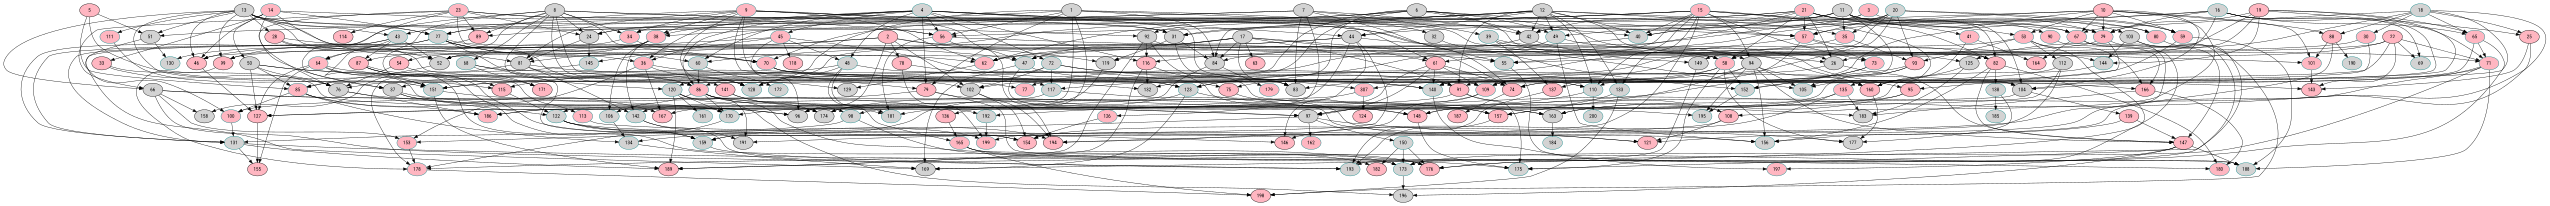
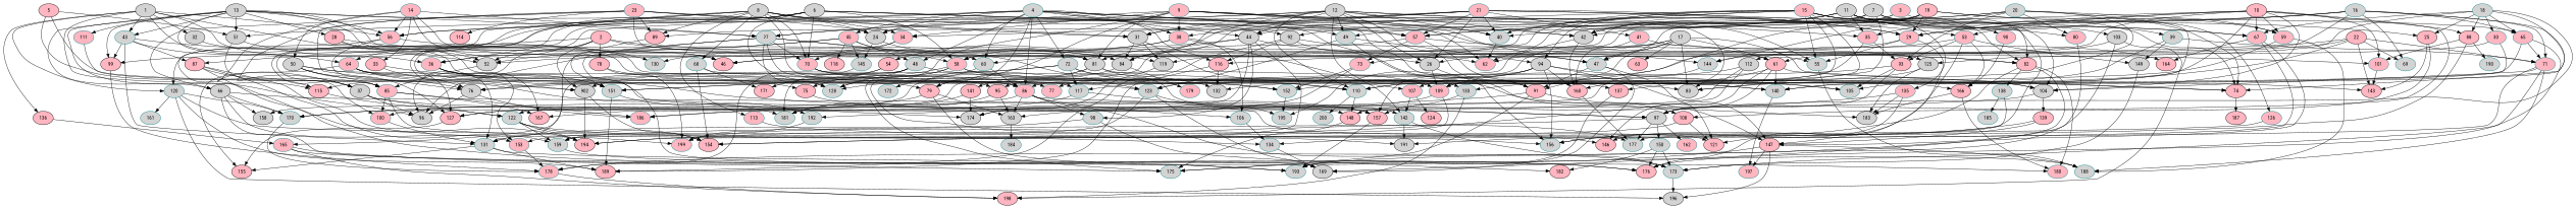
  digraph {
    fontname="Roboto Condensed"
    node [alpha=0.05 color=teal fillcolor=lightpink fontname="Roboto Condensed" style=filled]
    edge [fontname="Roboto Condensed"]
    1 [alpha=0.19 color=black fillcolor=lightgrey]
    32 [alpha=0.11 color=black fillcolor=lightgrey]
    43 [alpha=0.01 fillcolor=lightgrey]
    56 [alpha=0.03]
    79 [alpha=0.18 color=black]
    84 [alpha=0.08 color=black fillcolor=lightgrey]
    96 [alpha=0.03 color=black fillcolor=lightgrey]
    105 [alpha=0.18 fillcolor=lightgrey]
    120 [alpha=0.07 fillcolor=lightgrey]
    136 [alpha=0.09 color=black]
    152 [alpha=0.01 fillcolor=lightgrey]
    52 [alpha=0.17 color=black fillcolor=lightgrey]
    87 [alpha=0.03 color=black]
    64 [alpha=0.12]
    131 [alpha=0.01 fillcolor=lightgrey]
    99 [alpha=0.14 color=black]
    101 [alpha=0.19]
    181 [alpha=0.15 fillcolor=lightgrey]
    194 [alpha=0.19 color=black]
    100 [alpha=0.17]
    188 [alpha=0.01 fillcolor=lightgrey]
    163 [alpha=0.04 color=black fillcolor=lightgrey]
    127 [color=black]
    179 [alpha=0.16]
    170 [alpha=0.03 fillcolor=lightgrey]
    191 [alpha=0.06 color=black fillcolor=lightgrey]
    189 [alpha=0.19 color=black]
    161 [alpha=0.11 fillcolor=lightgrey]
    196 [color=black fillcolor=lightgrey]
    165 [alpha=0.15]
    195 [alpha=0.14 fillcolor=lightgrey]
    85 [alpha=0.01]
    199 [alpha=0.01]
    115 [alpha=0.12 color=black]
    159 [alpha=0.02 fillcolor=lightgrey]
    176 [alpha=0.10 color=black]
    174 [alpha=0.14 color=black fillcolor=lightgrey]
    151 [alpha=0.06 fillcolor=lightgrey]
    140 [alpha=0.01 fillcolor=lightgrey]
    155 [alpha=0.06 color=black]
    180 [alpha=0.08]
    178
    143 [alpha=0.03 color=black]
    184 [alpha=0.08 fillcolor=lightgrey]
    175 [fillcolor=lightgrey]
    198 [alpha=0.08 color=black]
    2 [alpha=0.00 color=black]
    78 [alpha=0.08 color=black]
    82 [alpha=0.19 color=black]
-   102 [alpha=0.15 color=black fillcolor=lightgrey]
+   102 [alpha=0.15 color=black fillcolor=lightgrey label=902]
    119 [alpha=0.14 color=black fillcolor=lightgrey]
    132 [alpha=0.10 color=black fillcolor=lightgrey]
    147 [alpha=0.07 color=black]
    156 [fillcolor=lightgrey]
    138 [alpha=0.12 fillcolor=lightgrey]
    154 [alpha=0.18 color=black]
    167 [alpha=0.07 color=black]
    134 [alpha=0.11 fillcolor=lightgrey]
    186 [alpha=0.20]
    197 [alpha=0.03]
-   177 [alpha=0.15 color=black fillcolor=lightgrey]
+   177 [alpha=0.15 fillcolor=lightgrey]
    185 [alpha=0.15 fillcolor=lightgrey]
    122 [alpha=0.02 fillcolor=lightgrey]
    193 [alpha=0.18 fillcolor=lightgrey]
    3 [alpha=0.16]
    42 [alpha=0.06 color=black fillcolor=lightgrey]
    47 [fillcolor=lightgrey]
    59 [alpha=0.14]
    76 [alpha=0.13 color=black fillcolor=lightgrey]
    160 [alpha=0.14 color=black]
    91 [alpha=0.06 color=black]
    169 [alpha=0.06 color=black fillcolor=lightgrey]
    121 [alpha=0.10 color=black]
    108 [alpha=0.19 color=black]
    4 [alpha=0.06 fillcolor=lightgrey]
    24 [alpha=0.18 color=black fillcolor=lightgrey]
    36 [alpha=0.01]
    38 [alpha=0.06]
    44 [alpha=0.16 color=black fillcolor=lightgrey]
    45 [alpha=0.09]
    48 [alpha=0.02 fillcolor=lightgrey]
    57 [alpha=0.01]
    60 [alpha=0.07 fillcolor=lightgrey]
    61 [alpha=0.04 color=black]
    72 [alpha=0.20 fillcolor=lightgrey]
    86 [alpha=0.11]
    104 [alpha=0.10 color=black fillcolor=lightgrey]
    116 [alpha=0.15 color=black]
    81 [alpha=0.16 color=black fillcolor=lightgrey]
    145 [alpha=0.19 fillcolor=lightgrey]
    128 [alpha=0.01 fillcolor=lightgrey]
    75 [alpha=0.17 color=black]
    153 [alpha=0.00]
    54 [alpha=0.17 color=black]
    106 [alpha=0.02 fillcolor=lightgrey]
    130 [alpha=0.15 fillcolor=lightgrey]
    142 [alpha=0.18 fillcolor=lightgrey]
    46 [alpha=0.13 color=black]
    144 [alpha=0.15 fillcolor=lightgrey]
    98 [alpha=0.10 fillcolor=lightgrey]
    123 [alpha=0.14 fillcolor=lightgrey]
    118 [alpha=0.11 color=black]
    83 [alpha=0.19 color=black fillcolor=lightgrey]
    73 [alpha=0.17]
    172 [alpha=0.04 fillcolor=lightgrey]
    74 [alpha=0.08 color=black]
    109 [alpha=0.16]
    97 [alpha=0.16 color=black fillcolor=lightgrey]
    146 [alpha=0.10 color=black]
    117 [alpha=0.09 fillcolor=lightgrey]
    110 [alpha=0.07 fillcolor=lightgrey]
-   107 [alpha=0.02 label=307]
+   107 [alpha=0.02]
    173 [alpha=0.11 fillcolor=lightgrey]
    139 [alpha=0.20 color=black]
    148 [alpha=0.20 color=black]
    158 [alpha=0.10 color=black fillcolor=lightgrey]
    141 [alpha=0.12 color=black]
    157 [alpha=0.14 color=black]
    171 [alpha=0.17 color=black]
    182 [alpha=0.11 color=black]
    192 [alpha=0.19 fillcolor=lightgrey]
    187 [alpha=0.03 color=black]
    150 [alpha=0.17 fillcolor=lightgrey]
    162 [alpha=0.13]
    200 [alpha=0.08 fillcolor=lightgrey]
    124 [alpha=0.09 color=black]
    5 [alpha=0.06 color=black]
    51 [alpha=0.20 color=black fillcolor=lightgrey]
    6 [alpha=0.19 color=black fillcolor=lightgrey]
    37 [alpha=0.09 color=black fillcolor=lightgrey]
    49 [alpha=0.15 fillcolor=lightgrey]
    58 [alpha=0.10]
    70 [alpha=0.01]
    95 [alpha=0.15 color=black]
    94 [alpha=0.06 color=black fillcolor=lightgrey]
    137 [alpha=0.03 color=black]
    166 [alpha=0.00 color=black]
    183 [alpha=0.04 color=black fillcolor=lightgrey]
    7 [alpha=0.17 color=black fillcolor=lightgrey]
    34 [alpha=0.07]
    39 [alpha=0.08 fillcolor=lightgrey]
    89 [alpha=0.14 color=black]
    126
    71 [alpha=0.00]
    149 [alpha=0.02 color=black fillcolor=lightgrey]
    8 [alpha=0.13 color=black fillcolor=lightgrey]
    26 [alpha=0.15 color=black fillcolor=lightgrey]
    31 [alpha=0.11 color=black fillcolor=lightgrey]
    68 [alpha=0.13 fillcolor=lightgrey]
    113 [alpha=0.16]
-   129 [alpha=0.19 color=black fillcolor=lightgrey]
    9 [alpha=0.20]
    27 [alpha=0.08 fillcolor=lightgrey]
    40 [alpha=0.10 fillcolor=lightgrey]
    55 [alpha=0.15 fillcolor=lightgrey]
    62 [alpha=0.14]
    10 [alpha=0.09 color=black]
    29 [alpha=0.10]
    53 [alpha=0.01]
    67
    88 [color=black]
    93 [alpha=0.09 color=black]
    112 [alpha=0.02 color=black fillcolor=lightgrey]
    164 [alpha=0.11 color=black]
    190 [alpha=0.04 fillcolor=lightgrey]
    11 [color=black fillcolor=lightgrey]
    35
    90 [alpha=0.03]
    92 [alpha=0.11 color=black fillcolor=lightgrey]
    103 [alpha=0.14 color=black fillcolor=lightgrey]
    77 [alpha=0.08]
    125 [color=black fillcolor=lightgrey]
    12 [alpha=0.08 color=black fillcolor=lightgrey]
    133 [alpha=0.19 fillcolor=lightgrey]
    13 [alpha=0.12 color=black fillcolor=lightgrey]
    28 [alpha=0.14 color=black]
    66 [alpha=0.03 color=black fillcolor=lightgrey]
    111 [alpha=0.03]
    14 [alpha=0.06]
    33 [alpha=0.13 color=black]
    50 [alpha=0.07 color=black fillcolor=lightgrey]
    15 [alpha=0.04]
    135 [alpha=0.16]
    16 [alpha=0.08 fillcolor=lightgrey]
    65 [alpha=0.00]
    69 [fillcolor=lightgrey]
    17 [alpha=0.09 color=black fillcolor=lightgrey]
    63 [alpha=0.13 color=black]
    18 [alpha=0.08 fillcolor=lightgrey]
    25 [alpha=0.20 color=black]
    30 [alpha=0.04]
    19 [color=black]
    20 [alpha=0.17 fillcolor=lightgrey]
    80 [alpha=0.18]
    21 [alpha=0.07]
    41 [alpha=0.02]
    22 [alpha=0.06 color=black]
    23 [alpha=0.06]
    114 [alpha=0.12 color=black]
    1 -> 32
    1 -> 43
    1 -> 56
    1 -> 79
    1 -> 84
    1 -> 96
    1 -> 105
    1 -> 120
    1 -> 136
    32 -> 152
    43 -> 52
    43 -> 87
    43 -> 64
    43 -> 131
    43 -> 99
    56 -> 101
    56 -> 181
    56 -> 194
    79 -> 100
    79 -> 188
    79 -> 163
    84 -> 127
    84 -> 179
    120 -> 170
    120 -> 191
    120 -> 189
    120 -> 161
    120 -> 196
    136 -> 165
    152 -> 195
    52 -> 85
    87 -> 199
    87 -> 115
    87 -> 159
    87 -> 176
    64 -> 127
    64 -> 174
    64 -> 151
    64 -> 140
    64 -> 155
    131 -> 189
    131 -> 155
    131 -> 180
    99 -> 178
    101 -> 143
    100 -> 131
    163 -> 184
    127 -> 155
    170 -> 178
    165 -> 176
    165 -> 175
    165 -> 198
    85 -> 100
    85 -> 167
    85 -> 134
    85 -> 186
    115 -> 122
    159 -> 193
    151 -> 189
    151 -> 192
    140 -> 197
    178 -> 198
    2 -> 96
    2 -> 52
    2 -> 87
    2 -> 78
    2 -> 82
    2 -> 102
    2 -> 119
    78 -> 199
    78 -> 132
    82 -> 180
    82 -> 147
    82 -> 156
    82 -> 138
    102 -> 194
    102 -> 154
    119 -> 174
    147 -> 188
    147 -> 196
    147 -> 175
    147 -> 197
    138 -> 177
    138 -> 185
    134 -> 169
    122 -> 194
    122 -> 159
    122 -> 154
    122 -> 146
    3 -> 42
    3 -> 47
    3 -> 59
    42 -> 76
    42 -> 160
    47 -> 91
    47 -> 169
    47 -> 121
    59 -> 188
    59 -> 132
    76 -> 96
    76 -> 186
    160 -> 177
    91 -> 170
    91 -> 175
    91 -> 108
    108 -> 199
    108 -> 121
    4 -> 56
    4 -> 79
    4 -> 24
    4 -> 36
    4 -> 38
    4 -> 44
    4 -> 45
    4 -> 48
    4 -> 57
    4 -> 60
    4 -> 61
    4 -> 72
    4 -> 86
    4 -> 104
    4 -> 116
    24 -> 81
    24 -> 145
    36 -> 167
    36 -> 128
    36 -> 75
    36 -> 153
    38 -> 54
    38 -> 106
    38 -> 130
    38 -> 142
    44 -> 159
    44 -> 122
    44 -> 81
    44 -> 46
    44 -> 144
    44 -> 98
    45 -> 96
    45 -> 52
    45 -> 48
    45 -> 145
    45 -> 123
    45 -> 118
    48 -> 181
    48 -> 165
    48 -> 115
    48 -> 128
    48 -> 83
    57 -> 151
    57 -> 82
    57 -> 91
    57 -> 73
    60 -> 86
    60 -> 172
    61 -> 140
    61 -> 74
    61 -> 109
    61 -> 97
    61 -> 146
    72 -> 151
    72 -> 102
    72 -> 117
    72 -> 110
    72 -> 107
    86 -> 163
    86 -> 170
    86 -> 106
    86 -> 98
    86 -> 97
    86 -> 173
    104 -> 127
    104 -> 139
    116 -> 189
    116 -> 132
-   116 -> 148
    81 -> 143
    81 -> 142
    81 -> 158
    81 -> 141
    145 -> 178
    75 -> 157
    153 -> 178
    54 -> 76
    54 -> 171
    106 -> 134
    142 -> 191
    142 -> 173
-   46 -> 127
    144 -> 167
    98 -> 131
    98 -> 182
    123 -> 195
    123 -> 159
    123 -> 169
    73 -> 152
    73 -> 192
    74 -> 187
    109 -> 194
    109 -> 174
    97 -> 177
    97 -> 153
    97 -> 150
    97 -> 162
    117 -> 186
    117 -> 121
    110 -> 148
    110 -> 200
    107 -> 142
    107 -> 124
    173 -> 196
    139 -> 147
    139 -> 156
    148 -> 175
    141 -> 181
    141 -> 174
    157 -> 193
    192 -> 199
    150 -> 176
    150 -> 173
    150 -> 182
    5 -> 85
    5 -> 86
    5 -> 51
    51 -> 100
    51 -> 130
    6 -> 85
    6 -> 102
    6 -> 42
    6 -> 36
    6 -> 57
    6 -> 37
    6 -> 49
    6 -> 58
    6 -> 70
    6 -> 95
    37 -> 96
    37 -> 122
    37 -> 157
    49 -> 156
    49 -> 123
    49 -> 94
    58 -> 152
    58 -> 175
    58 -> 177
    58 -> 75
    58 -> 137
    70 -> 140
    70 -> 110
    70 -> 166
    95 -> 181
    95 -> 163
    94 -> 105
    94 -> 195
    94 -> 147
    94 -> 156
    94 -> 160
    94 -> 107
    94 -> 157
    137 -> 193
    166 -> 180
    166 -> 183
    7 -> 42
    7 -> 83
    7 -> 74
    7 -> 34
    7 -> 39
    7 -> 89
    7 -> 126
    34 -> 46
    34 -> 70
    39 -> 137
    39 -> 71
    39 -> 149
    89 -> 151
    126 -> 154
    71 -> 188
    71 -> 121
    71 -> 104
    71 -> 173
    149 -> 173
    8 -> 120
    8 -> 64
    8 -> 131
    8 -> 24
    8 -> 117
    8 -> 70
    8 -> 34
    8 -> 89
    8 -> 26
    8 -> 31
    8 -> 68
    8 -> 113
-   8 -> 129
    26 -> 147
    26 -> 109
    31 -> 84
    31 -> 119
    31 -> 109
    68 -> 154
    68 -> 104
    68 -> 171
    113 -> 156
    9 -> 79
    9 -> 47
    9 -> 38
    9 -> 81
    9 -> 128
    9 -> 83
    9 -> 34
    9 -> 27
    9 -> 40
    9 -> 55
    9 -> 62
    27 -> 131
    27 -> 169
    27 -> 60
    27 -> 86
    27 -> 128
    27 -> 58
    27 -> 70
    40 -> 62
    55 -> 188
-   62 -> 129
    10 -> 101
    10 -> 42
    10 -> 59
    10 -> 108
    10 -> 104
    10 -> 116
    10 -> 109
    10 -> 29
    10 -> 53
    10 -> 67
    10 -> 88
    29 -> 147
    29 -> 95
    29 -> 55
    53 -> 176
    53 -> 166
    53 -> 149
    53 -> 93
    53 -> 112
    67 -> 191
    67 -> 178
    67 -> 164
    88 -> 101
    88 -> 154
    88 -> 190
    93 -> 105
    93 -> 123
    93 -> 97
    112 -> 194
    112 -> 186
    112 -> 128
    11 -> 82
    11 -> 44
    11 -> 104
    11 -> 74
    11 -> 40
    11 -> 35
    11 -> 90
    11 -> 92
    11 -> 103
    35 -> 93
    35 -> 77
    90 -> 166
    92 -> 189
    92 -> 116
    92 -> 183
    92 -> 125
    103 -> 198
    103 -> 193
    103 -> 144
    125 -> 160
    125 -> 183
    12 -> 84
    12 -> 42
    12 -> 91
    12 -> 44
    12 -> 110
    12 -> 51
    12 -> 49
    12 -> 26
    12 -> 31
    12 -> 27
    12 -> 40
    12 -> 29
    12 -> 35
    12 -> 133
    133 -> 198
    133 -> 157
    13 -> 43
    13 -> 56
    13 -> 99
    13 -> 115
    13 -> 36
    13 -> 46
    13 -> 51
    13 -> 27
    13 -> 62
    13 -> 92
    13 -> 28
    13 -> 66
    13 -> 111
    28 -> 52
    28 -> 47
    28 -> 123
    66 -> 170
    66 -> 193
    66 -> 153
    66 -> 148
    66 -> 158
    111 -> 151
    14 -> 56
    14 -> 81
    14 -> 46
    14 -> 37
    14 -> 27
    14 -> 33
    14 -> 50
    33 -> 76
    33 -> 97
    50 -> 127
    50 -> 85
    50 -> 102
    50 -> 76
    50 -> 77
    15 -> 82
    15 -> 134
    15 -> 38
    15 -> 60
    15 -> 73
    15 -> 110
    15 -> 94
    15 -> 40
    15 -> 55
    15 -> 62
    15 -> 67
    15 -> 133
    15 -> 135
    135 -> 163
    135 -> 146
    135 -> 183
    16 -> 56
    16 -> 57
    16 -> 74
    16 -> 58
    16 -> 71
    16 -> 29
    16 -> 65
    16 -> 69
    65 -> 152
    65 -> 176
    65 -> 71
-   17 -> 84
    17 -> 47
    17 -> 91
    17 -> 61
    17 -> 86
    17 -> 83
    17 -> 74
    17 -> 62
    17 -> 63
    18 -> 105
    18 -> 97
    18 -> 67
    18 -> 88
    18 -> 125
    18 -> 65
    18 -> 25
    18 -> 30
    25 -> 143
    25 -> 148
    30 -> 140
    30 -> 61
    19 -> 52
    19 -> 119
    19 -> 144
    19 -> 110
    19 -> 29
    19 -> 65
    19 -> 25
    20 -> 140
    20 -> 59
    20 -> 57
    20 -> 117
    20 -> 49
    20 -> 93
    20 -> 35
    20 -> 80
    80 -> 169
    21 -> 84
    21 -> 24
    21 -> 57
    21 -> 58
    21 -> 26
    21 -> 31
    21 -> 40
    21 -> 29
    21 -> 53
    21 -> 80
    21 -> 41
    41 -> 160
    41 -> 164
    22 -> 99
    22 -> 143
    22 -> 83
    22 -> 71
    22 -> 26
    22 -> 69
    23 -> 76
    23 -> 24
    23 -> 37
    23 -> 89
    23 -> 31
    23 -> 55
    23 -> 67
    23 -> 66
    23 -> 114
  }
